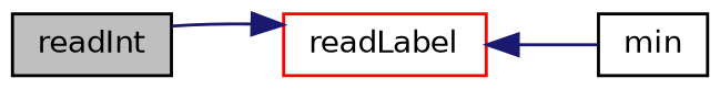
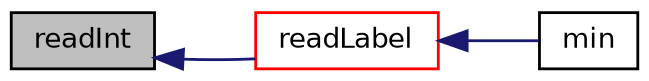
  digraph {
    rankdir=LR
    node [color=black fontname=Helvetica fontsize=10 shape=record]
    edge [color=midnightblue dir=back fontname=Helvetica fontsize=10 labelfontname=Helvetica labelfontsize=10 style=solid]
    n1 [fillcolor=grey75 fontcolor=black height=0.2 label=readInt style=filled width=0.4]
    n2 [color=red height=0.2 label=readLabel width=0.4]
    n3 [height=0.2 label=min width=0.4]
-   n2 -> n1
+   n1 -> n2
    n2 -> n3
  }
